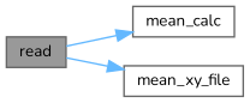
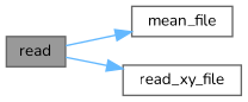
  digraph {
    fontname=Nunito
    rankdir=LR
    node [color=grey40 fillcolor=white fontname=Nunito fontsize=10 shape=box style=filled]
    edge [color=steelblue1 fontname=Nunito fontsize=10 labelfontname=Helvetica labelfontsize=10 style=solid]
    n1 [color=gray40 fillcolor=grey60 fontcolor=black height=0.2 label=read width=0.4]
-   n2 [height=0.2 label=mean_calc width=0.4]
-   n3 [height=0.2 label=mean_xy_file width=0.4]
+   n2 [height=0.2 label=mean_file width=0.4]
+   n3 [height=0.2 label=read_xy_file width=0.4]
    n1 -> n2
    n1 -> n3
  }
